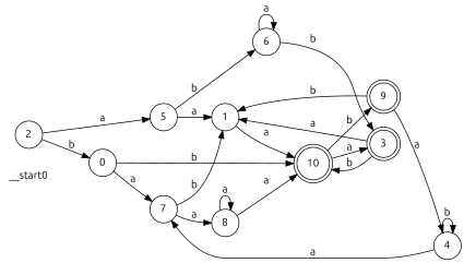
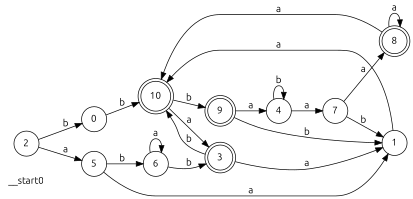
  digraph {
    fontname=Ubuntu
    rankdir=LR
    node [fontname=Ubuntu shape=circle color=black fillcolor=white style="rounded,filled"]
    edge [fontname=Ubuntu]
    __start0 [shape=none color="" fillcolor="" style=""]
    n2 [label=0 style=filled]
    n3 [label=7 style=filled]
    n4 [label=10 shape=doublecircle]
    n5 [label=1]
-   n6 [label=8]
+   n6 [label=8 shape=doublecircle]
    n7 [label=3 shape=doublecircle]
    n8 [label=9 shape=doublecircle]
    n9 [label=2]
    n10 [label=5 style=filled]
    n11 [label=6 style=filled]
    n12 [label=4 style=filled]
-   n2 -> n3 [label=a]
    n2 -> n4 [label=b]
    n3 -> n5 [label=b]
    n3 -> n6 [label=a]
    n4 -> n7 [label=a]
    n4 -> n8 [label=b]
    n5 -> n4 [label=a]
    n6 -> n4 [label=a]
    n6 -> n6 [label=a]
    n7 -> n4 [label=b]
    n7 -> n5 [label=a]
    n8 -> n5 [label=b]
    n8 -> n12 [label=a]
    n9 -> n2 [label=b]
    n9 -> n10 [label=a]
    n10 -> n5 [label=a]
    n10 -> n11 [label=b]
    n11 -> n7 [label=b]
    n11 -> n11 [label=a]
    n12 -> n3 [label=a]
    n12 -> n12 [label=b]
  }
